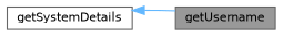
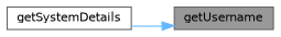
  digraph {
    rankdir=RL
    node [fontname=Helvetica fontsize=10 shape=box style=filled]
    n1 [color=gray40 fillcolor=grey60 fontcolor=black height=0.2 label=getUsername width=0.4]
    n2 [color=grey40 fillcolor=white height=0.2 label=getSystemDetails width=0.4]
-   n2 -> n1 [color=steelblue1 dir=back fontname=Helvetica fontsize=10 labelfontname=Helvetica labelfontsize=10 style=solid]
+   n1 -> n2 [color=steelblue1 dir=back fontname=Helvetica fontsize=10 labelfontname=Helvetica labelfontsize=10 style=solid]
  }
